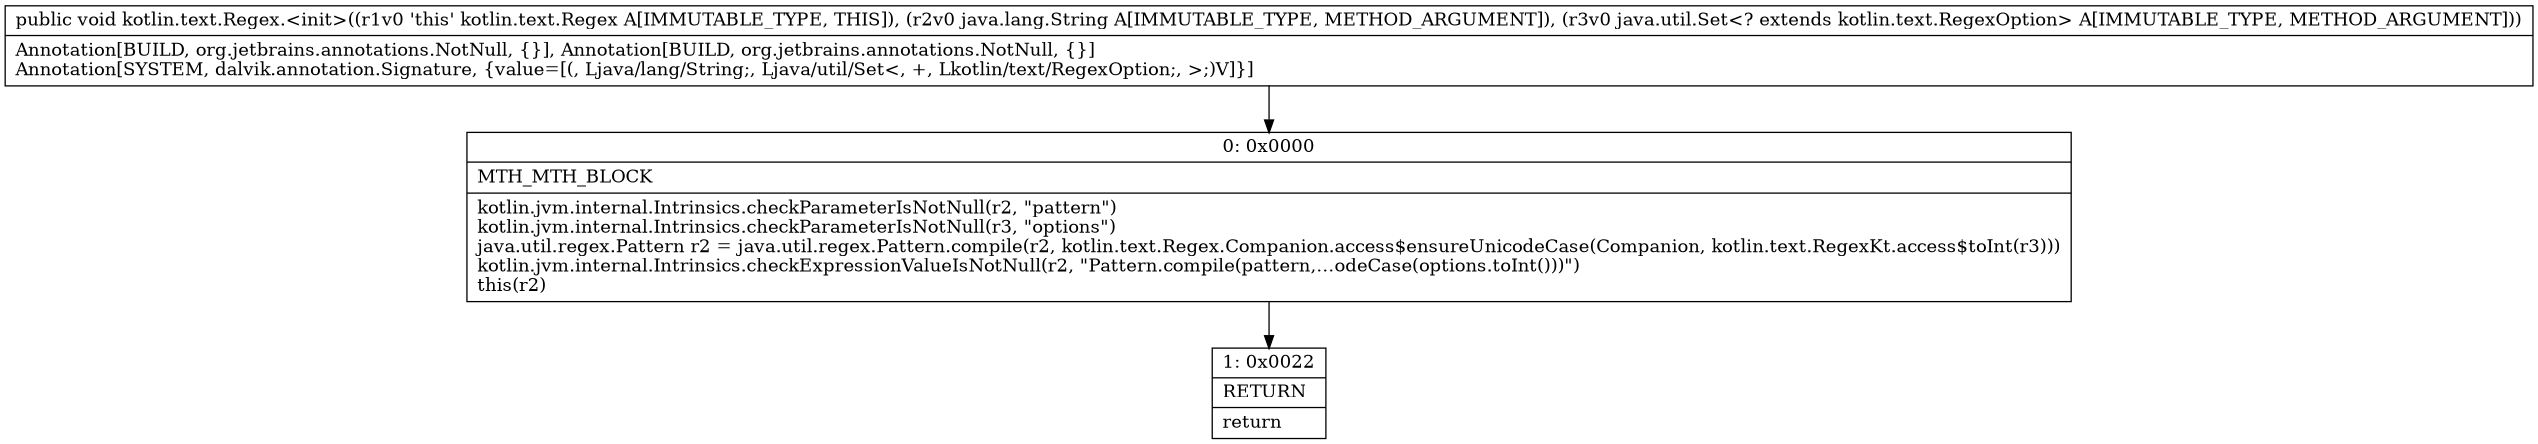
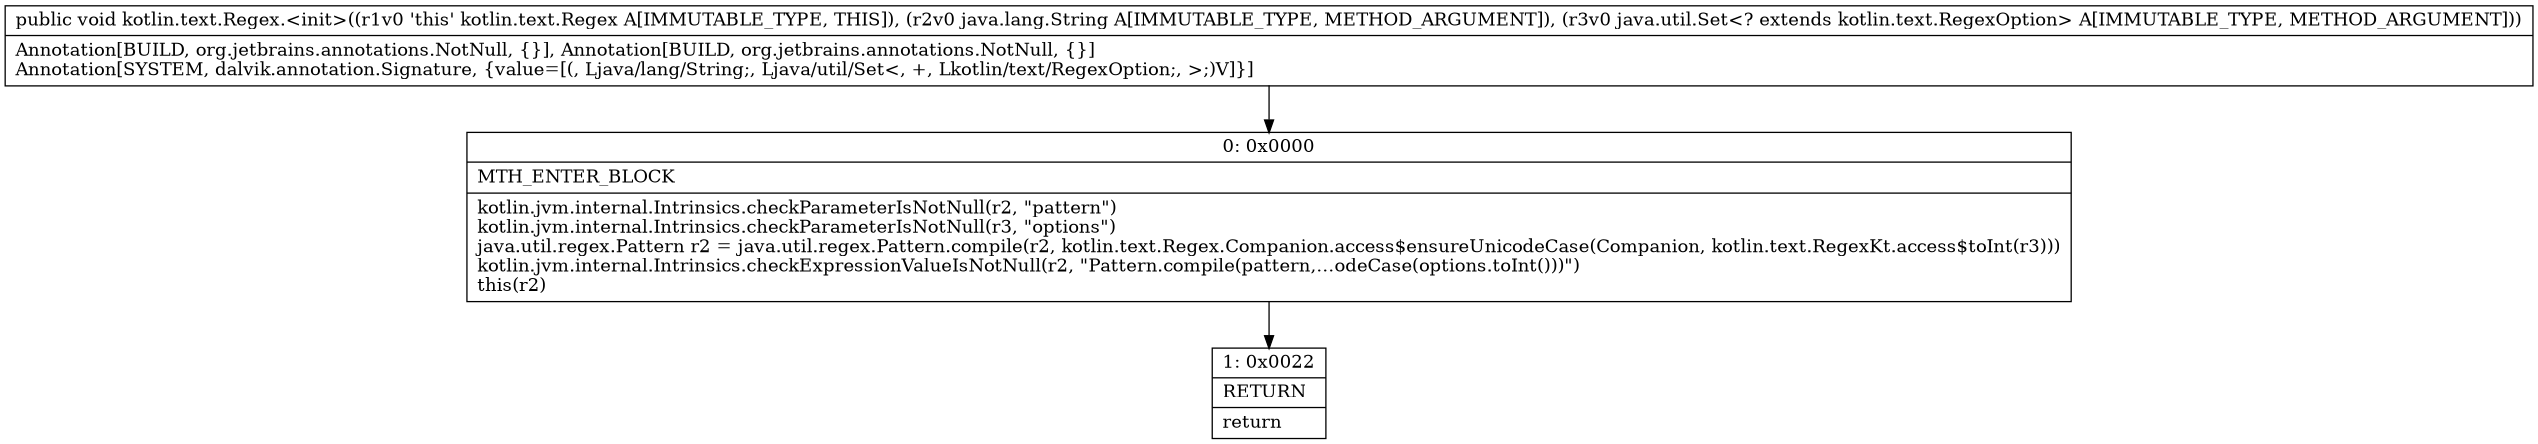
  digraph {
    node [shape=record]
-   n1 [label="{0\:\ 0x0000|MTH_MTH_BLOCK\l|kotlin.jvm.internal.Intrinsics.checkParameterIsNotNull(r2, \"pattern\")\lkotlin.jvm.internal.Intrinsics.checkParameterIsNotNull(r3, \"options\")\ljava.util.regex.Pattern r2 = java.util.regex.Pattern.compile(r2, kotlin.text.Regex.Companion.access$ensureUnicodeCase(Companion, kotlin.text.RegexKt.access$toInt(r3)))\lkotlin.jvm.internal.Intrinsics.checkExpressionValueIsNotNull(r2, \"Pattern.compile(pattern,…odeCase(options.toInt()))\")\lthis(r2)\l}"]
+   n1 [label="{0\:\ 0x0000|MTH_ENTER_BLOCK\l|kotlin.jvm.internal.Intrinsics.checkParameterIsNotNull(r2, \"pattern\")\lkotlin.jvm.internal.Intrinsics.checkParameterIsNotNull(r3, \"options\")\ljava.util.regex.Pattern r2 = java.util.regex.Pattern.compile(r2, kotlin.text.Regex.Companion.access$ensureUnicodeCase(Companion, kotlin.text.RegexKt.access$toInt(r3)))\lkotlin.jvm.internal.Intrinsics.checkExpressionValueIsNotNull(r2, \"Pattern.compile(pattern,…odeCase(options.toInt()))\")\lthis(r2)\l}"]
    n2 [label="{1\:\ 0x0022|RETURN\l|return\l}"]
    n3 [label="{public void kotlin.text.Regex.\<init\>((r1v0 'this' kotlin.text.Regex A[IMMUTABLE_TYPE, THIS]), (r2v0 java.lang.String A[IMMUTABLE_TYPE, METHOD_ARGUMENT]), (r3v0 java.util.Set\<? extends kotlin.text.RegexOption\> A[IMMUTABLE_TYPE, METHOD_ARGUMENT]))  | Annotation[BUILD, org.jetbrains.annotations.NotNull, \{\}], Annotation[BUILD, org.jetbrains.annotations.NotNull, \{\}]\lAnnotation[SYSTEM, dalvik.annotation.Signature, \{value=[(, Ljava\/lang\/String;, Ljava\/util\/Set\<, +, Lkotlin\/text\/RegexOption;, \>;)V]\}]\l}"]
    n1 -> n2
    n3 -> n1
  }
